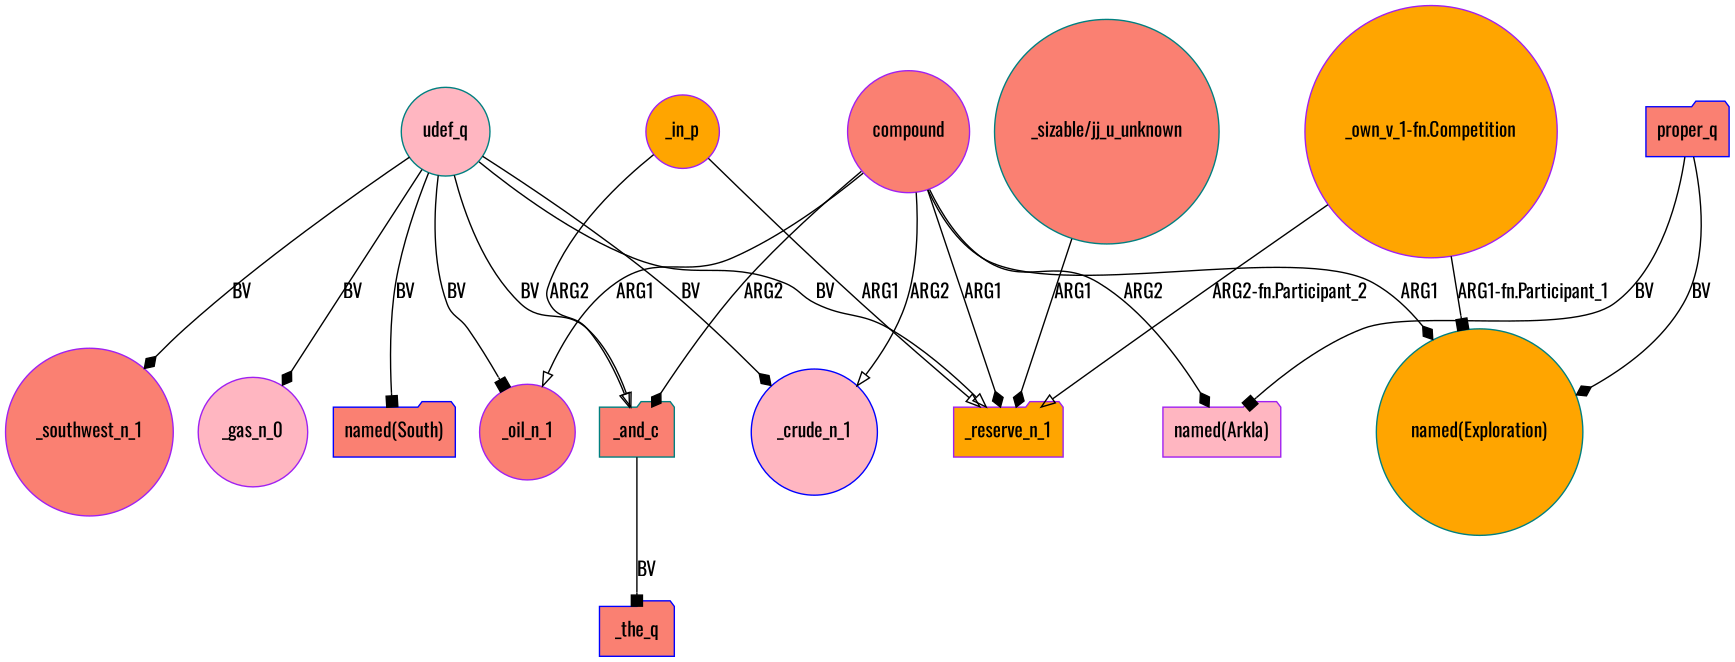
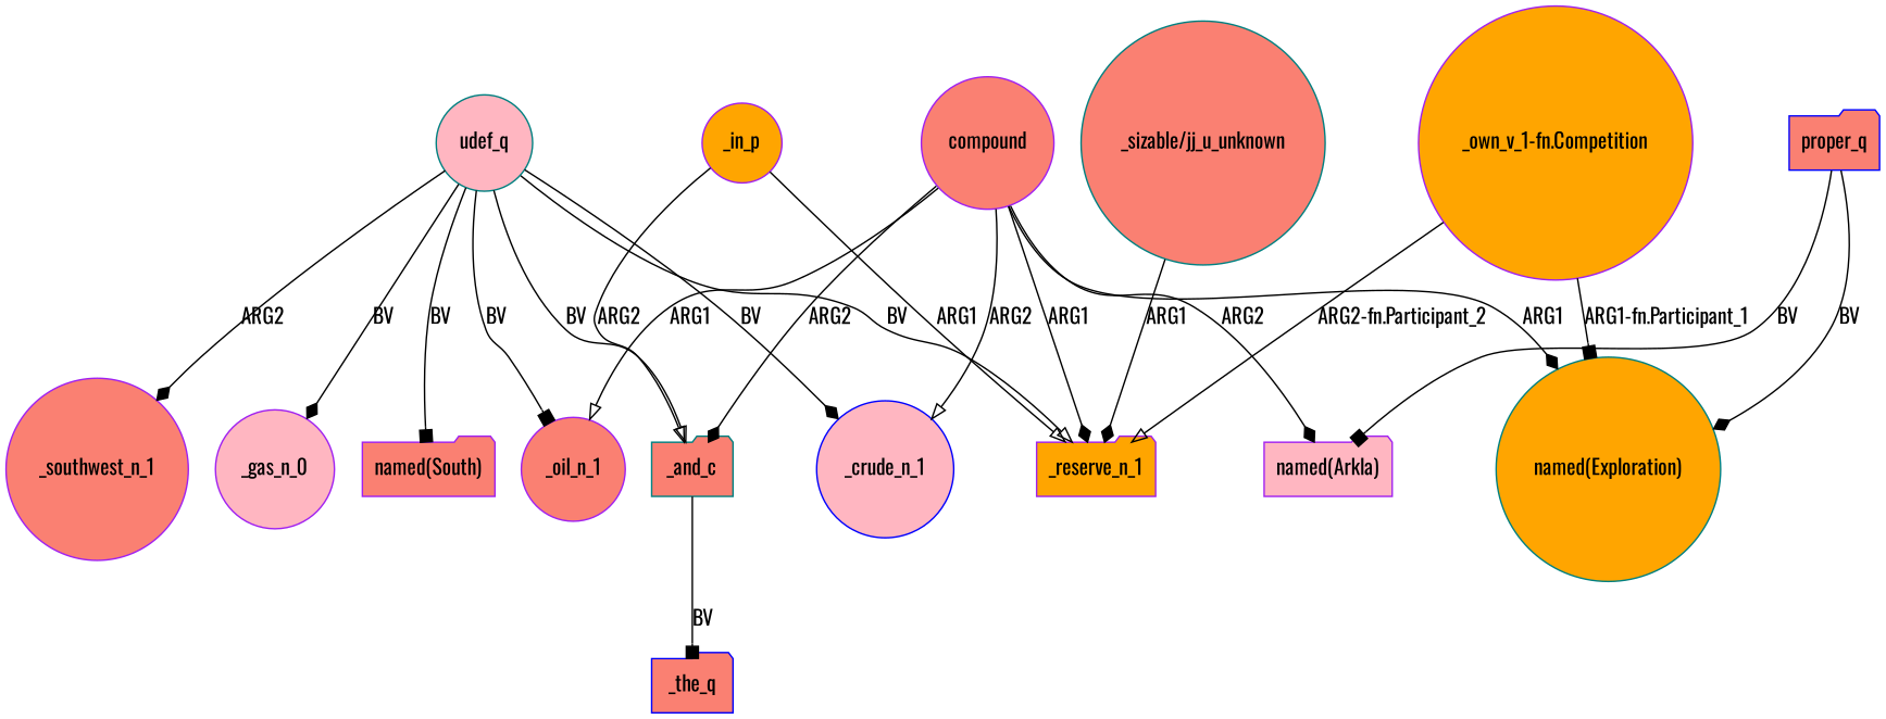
  digraph {
    fontname=Oswald
    node [color=purple fillcolor=salmon fontname=Oswald shape=circle style=filled]
    edge [arrowhead=diamond fontname=Oswald]
    _in_p [fillcolor=orange]
    _and_c [color=teal shape=folder]
    _reserve_n_1 [fillcolor=orange shape=folder]
    _the_q [color=blue shape=folder]
    "_own_v_1-fn.Competition" [fillcolor=orange]
    "named(Exploration)" [color=teal fillcolor=orange]
    udef_q [color=teal fillcolor=lightpink]
    _oil_n_1
    _crude_n_1 [color=blue fillcolor=lightpink]
-   "named(South)" [color=blue shape=folder]
+   "named(South)" [shape=folder]
    _southwest_n_1
    n12 [fillcolor=lightpink label=_gas_n_0]
    compound
    "named(Arkla)" [fillcolor=lightpink shape=folder]
    proper_q [color=blue shape=folder]
    "_sizable/jj_u_unknown" [color=teal]
    _in_p -> _and_c [arrowhead=onormal label=ARG2]
    _in_p -> _reserve_n_1 [arrowhead=onormal label=ARG1]
    _and_c -> _the_q [arrowhead=box label=BV]
    "_own_v_1-fn.Competition" -> _reserve_n_1 [arrowhead=onormal label="ARG2-fn.Participant_2"]
    "_own_v_1-fn.Competition" -> "named(Exploration)" [arrowhead=box label="ARG1-fn.Participant_1"]
    udef_q -> _and_c [arrowhead=onormal label=BV]
    udef_q -> _reserve_n_1 [arrowhead=onormal label=BV]
    udef_q -> _oil_n_1 [arrowhead=box label=BV]
    udef_q -> _crude_n_1 [label=BV]
    udef_q -> "named(South)" [arrowhead=box label=BV]
-   udef_q -> _southwest_n_1 [label=BV]
+   udef_q -> _southwest_n_1 [label=ARG2]
    udef_q -> n12 [label=BV]
    compound -> _and_c [label=ARG2]
    compound -> _reserve_n_1 [label=ARG1]
    compound -> "named(Exploration)" [label=ARG1]
    compound -> _oil_n_1 [arrowhead=onormal label=ARG1]
    compound -> _crude_n_1 [arrowhead=onormal label=ARG2]
    compound -> "named(Arkla)" [label=ARG2]
    proper_q -> "named(Exploration)" [label=BV]
    proper_q -> "named(Arkla)" [arrowhead=box label=BV]
    "_sizable/jj_u_unknown" -> _reserve_n_1 [label=ARG1]
  }
